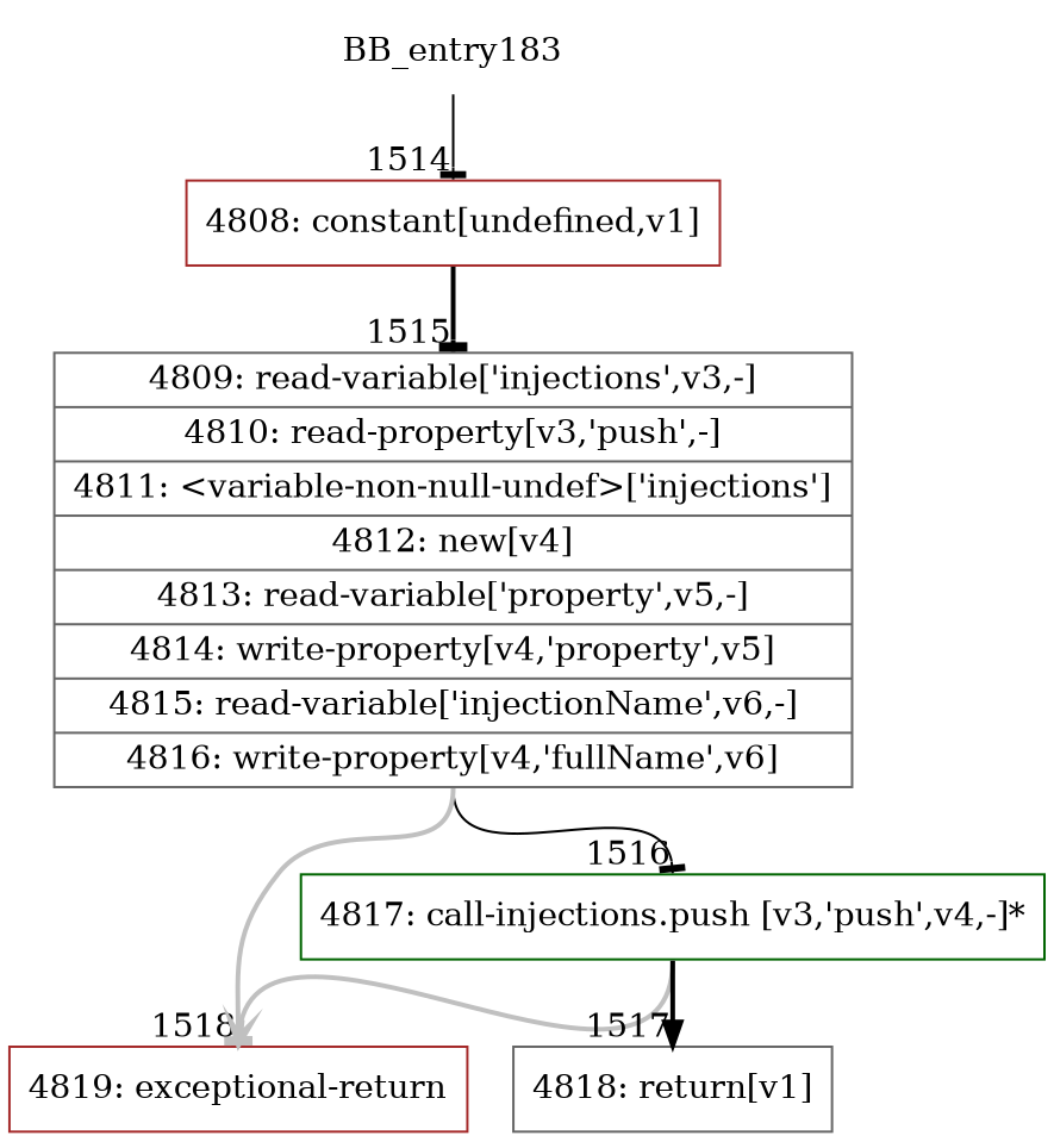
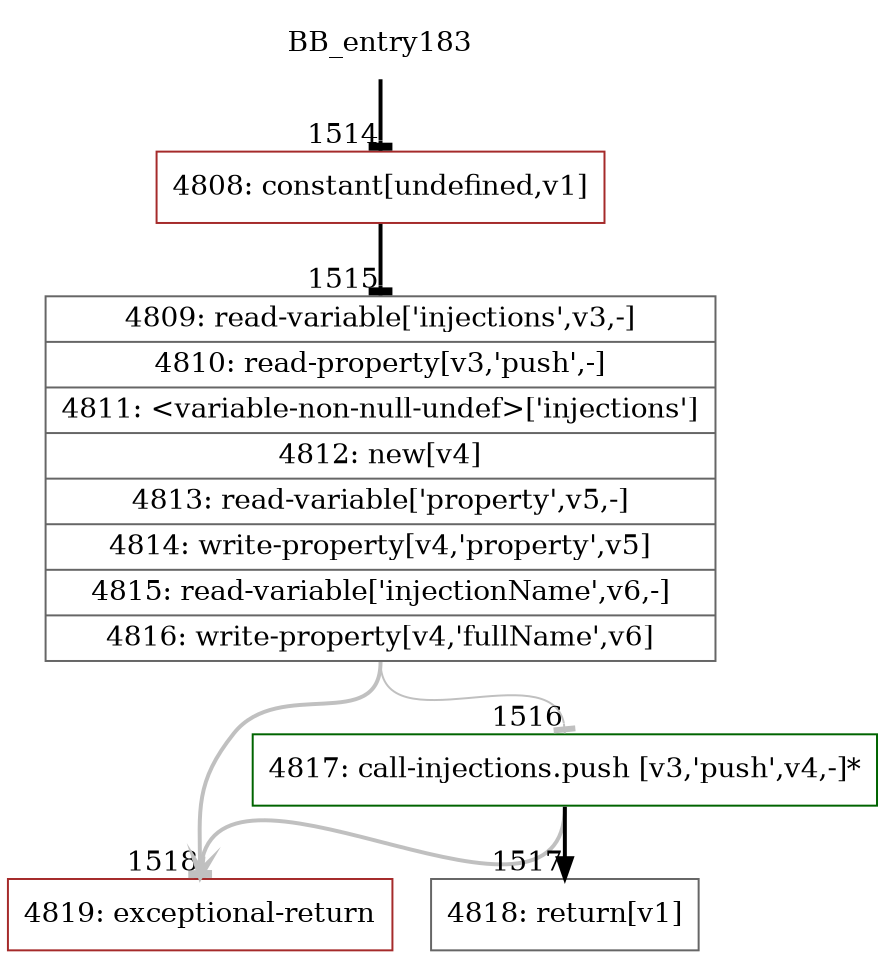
  digraph {
    rankdir=TD
    node [color=darkgreen shape=record]
    edge [arrowhead=tee headport=n style=bold tailport=s]
    n1 [label=BB_entry183 shape=none]
    n2 [color=brown label="{4808: constant[undefined,v1]}"]
    n3 [color=gray40 label="{4809: read-variable['injections',v3,-]|4810: read-property[v3,'push',-]|4811: \<variable-non-null-undef\>['injections']|4812: new[v4]|4813: read-variable['property',v5,-]|4814: write-property[v4,'property',v5]|4815: read-variable['injectionName',v6,-]|4816: write-property[v4,'fullName',v6]}"]
    n4 [label="{4817: call-injections.push [v3,'push',v4,-]*}"]
    n5 [color=brown label="{4819: exceptional-return}"]
    n6 [color=gray40 label="{4818: return[v1]}"]
-   n1 -> n2 [headlabel="    1514" style=solid]
+   n1 -> n2 [headlabel="    1514"]
    n2 -> n3 [headlabel="      1515"]
-   n3 -> n4 [headlabel="      1516" style=solid]
+   n3 -> n4 [headlabel="      1516" style=solid color=gray]
    n3 -> n5 [color=gray headlabel="      1518"]
    n4 -> n5 [arrowhead=vee color=gray]
    n4 -> n6 [arrowhead=normal headlabel="      1517"]
  }
